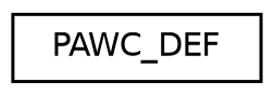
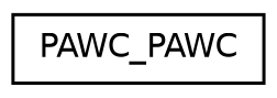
  digraph {
    rankdir=LR
-   n1 [color=black fillcolor=white fontname=Helvetica fontsize=10 height=0.2 label=PAWC_DEF shape=record style=filled width=0.4]
+   n1 [color=black fillcolor=white fontname=Helvetica fontsize=10 height=0.2 label=PAWC_PAWC shape=record style=filled width=0.4]
  }
